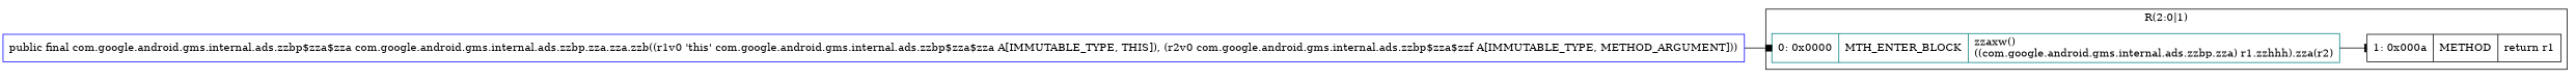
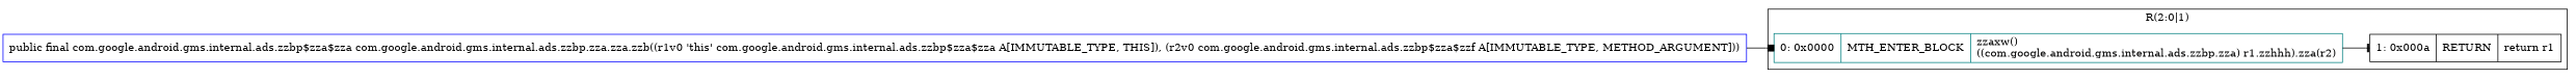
  digraph {
    rankdir=LR
    node [shape=record]
    n1 [color=teal label="{0\:\ 0x0000|MTH_ENTER_BLOCK\l|zzaxw()\l((com.google.android.gms.internal.ads.zzbp.zza) r1.zzhhh).zza(r2)\l}"]
-   n2 [color=black label="{1\:\ 0x000a|METHOD\l|return r1\l}"]
+   n2 [color=black label="{1\:\ 0x000a|RETURN\l|return r1\l}"]
    n3 [label="{public final com.google.android.gms.internal.ads.zzbp$zza$zza com.google.android.gms.internal.ads.zzbp.zza.zza.zzb((r1v0 'this' com.google.android.gms.internal.ads.zzbp$zza$zza A[IMMUTABLE_TYPE, THIS]), (r2v0 com.google.android.gms.internal.ads.zzbp$zza$zzf A[IMMUTABLE_TYPE, METHOD_ARGUMENT])) }" color=blue]
    subgraph cluster_1 {
      label="R(2:0|1)"
      n1
      n2
    }
    n1 -> n2 [arrowhead=tee]
    n3 -> n1 [arrowhead=box]
  }
